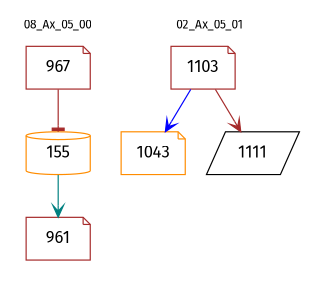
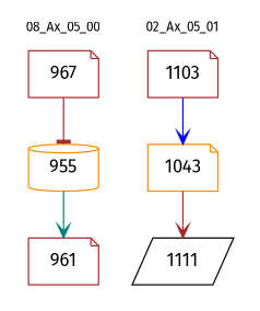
  digraph {
    fontname="Fira Sans"
    node [color=brown fontname="Fira Sans" shape=note]
    edge [arrowhead=vee color=brown fontname="Fira Sans"]
-   n1 [color=darkorange label=155 shape=cylinder]
+   n1 [color=darkorange label=955 shape=cylinder]
    n2 [label=961]
    n3 [label=967]
    n4 [label=1103]
    n5 [color=darkorange label=1043]
    n6 [color=black label=1111 shape=parallelogram]
    subgraph cluster_1 {
      color=white
      fontsize=10
      label="08_Ax_05_00"
      n1
      n2
      n3
    }
    subgraph cluster_2 {
      color=white
      fontsize=10
      label="02_Ax_05_01"
      n4
      n5
      n6
    }
    n1 -> n2 [color=teal]
    n3 -> n1 [arrowhead=tee]
    n4 -> n5 [color=blue]
-   n4 -> n6
+   n5 -> n6
  }
